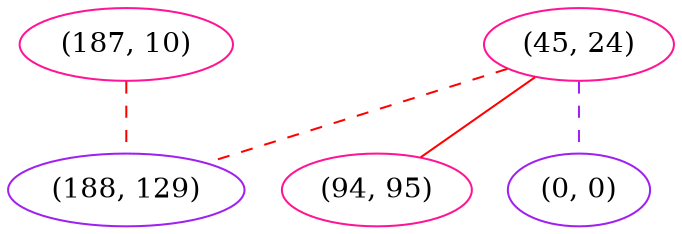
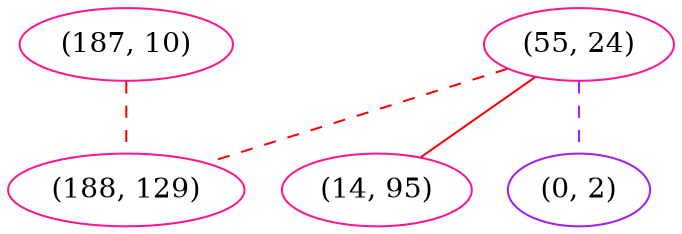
  graph {
    node [color=deeppink]
    edge [color=red style=dashed weight=1]
-   "(55, 24)" [label="(45, 24)"]
-   "(188, 129)" [color=purple]
-   "(14, 95)" [label="(94, 95)"]
-   "(0, 0)" [color=purple]
+   "(55, 24)"
+   "(188, 129)"
+   "(14, 95)"
+   "(0, 0)" [color=purple label="(0, 2)"]
    "(187, 10)"
    "(55, 24)" -- "(188, 129)"
    "(55, 24)" -- "(14, 95)" [style=solid]
    "(55, 24)" -- "(0, 0)" [color=purple weight=4]
    "(187, 10)" -- "(188, 129)"
  }
